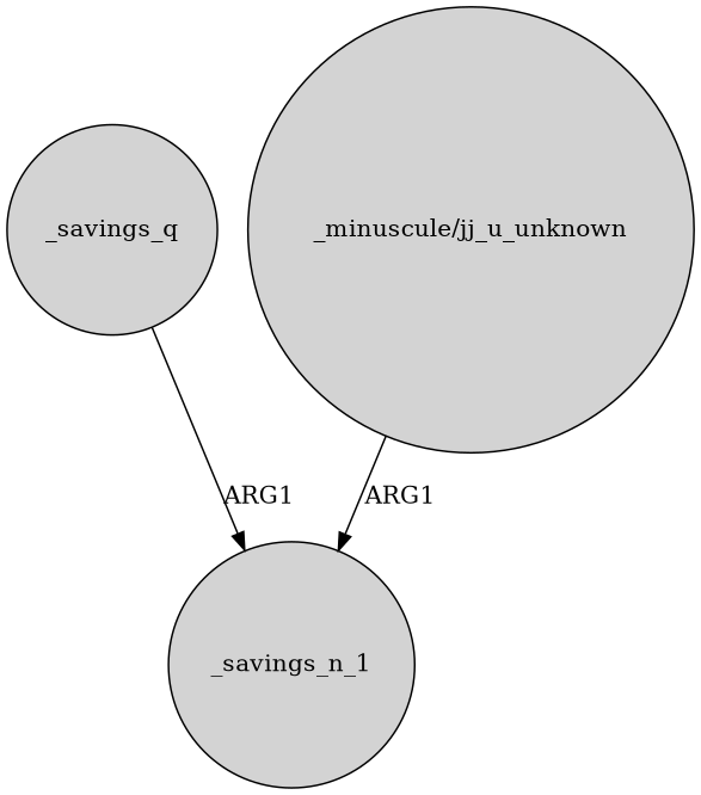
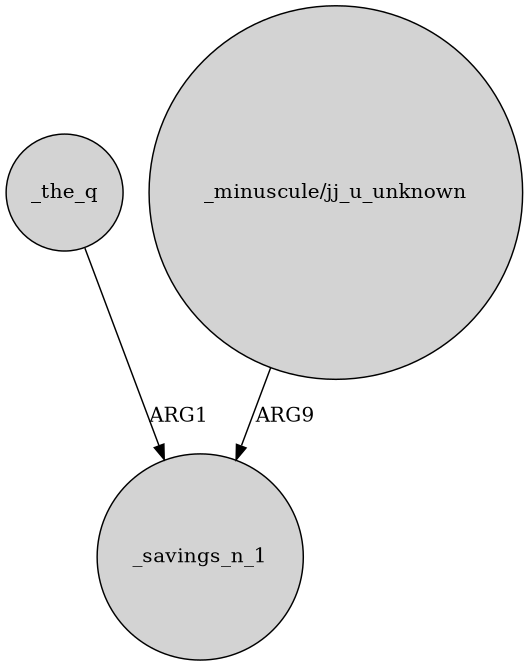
  digraph {
    node [shape=circle style=filled]
-   _the_q [label=_savings_q]
+   _the_q
    _savings_n_1
    "_minuscule/jj_u_unknown"
    _the_q -> _savings_n_1 [label=ARG1]
-   "_minuscule/jj_u_unknown" -> _savings_n_1 [label=ARG1]
+   "_minuscule/jj_u_unknown" -> _savings_n_1 [label=ARG9]
  }
